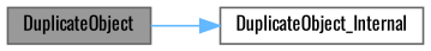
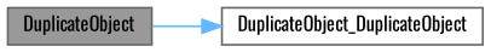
  digraph {
    rankdir=LR
    fontname=Oswald
    node [fontname=Oswald fontsize=10 shape=box style=filled]
    n1 [color=gray40 fillcolor=grey60 fontcolor=black height=0.2 label=DuplicateObject width=0.4]
-   n2 [color=grey40 fillcolor=white height=0.2 label=DuplicateObject_Internal width=0.4]
+   n2 [color=grey40 fillcolor=white height=0.2 label=DuplicateObject_DuplicateObject width=0.4]
    n1 -> n2 [color=steelblue1 fontname=Oswald fontsize=10 labelfontname=Helvetica labelfontsize=10 style=solid]
  }
